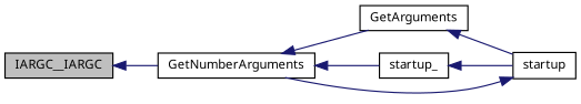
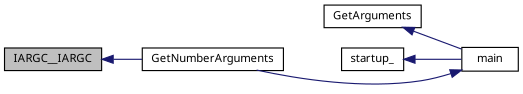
  digraph {
    fontname="Noto Sans"
    rankdir=LR
    node [color=black fillcolor=white fontname="Noto Sans" fontsize=10 shape=record style=filled]
    edge [color=midnightblue dir=back fontname="Noto Sans" fontsize=10 labelfontname=Helvetica labelfontsize=10 style=solid]
    n1 [fillcolor=grey75 fontcolor=black height=0.2 label=IARGC__IARGC width=0.4]
    n2 [height=0.2 label=GetNumberArguments width=0.4]
    n3 [height=0.2 label=GetArguments width=0.4]
    n4 [height=0.2 label=startup_ width=0.4]
-   n5 [height=0.2 label=startup width=0.4]
+   n5 [height=0.2 label=main width=0.4]
    n1 -> n2
-   n2 -> n3
-   n2 -> n4
    n3 -> n5
    n4 -> n5
    n5 -> n2
  }
